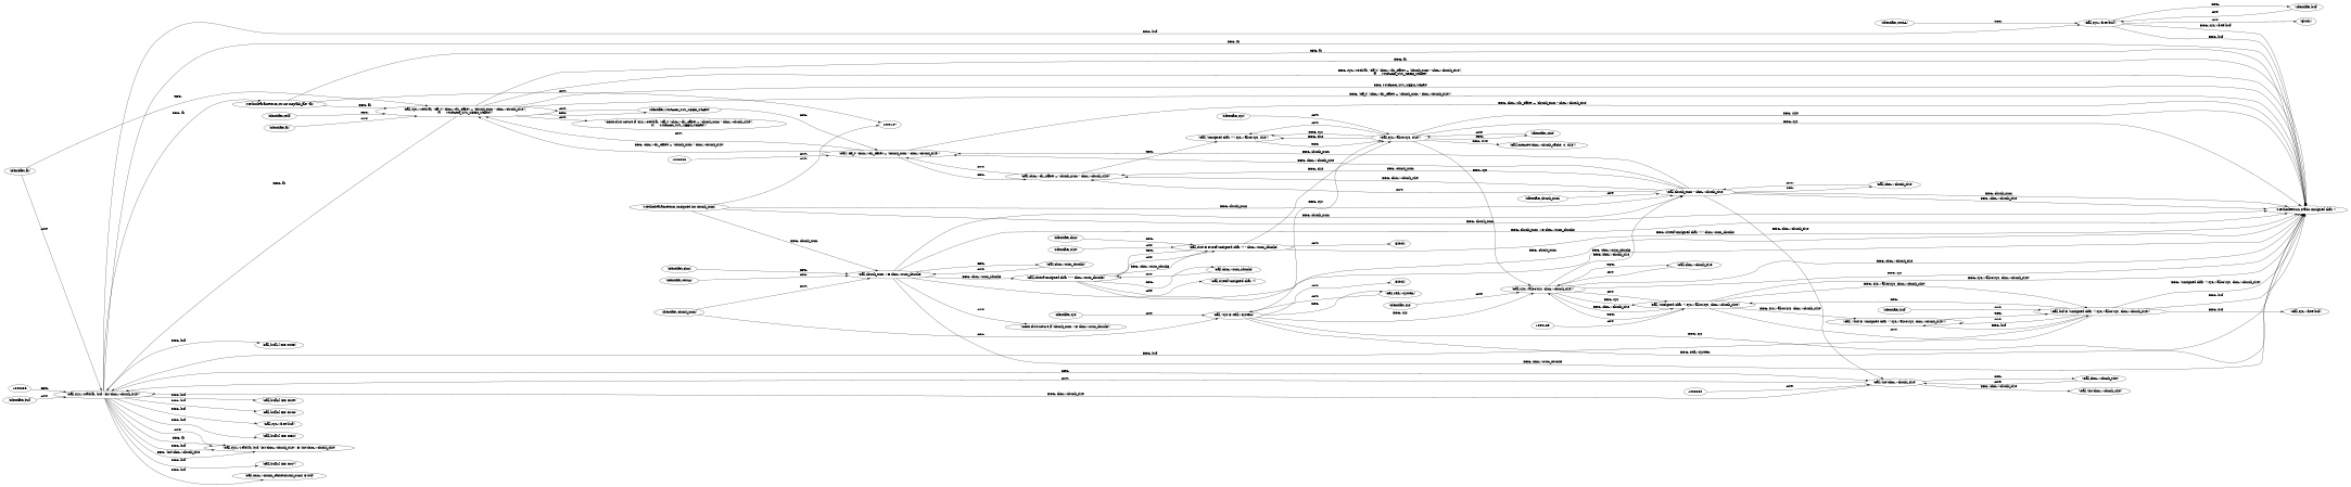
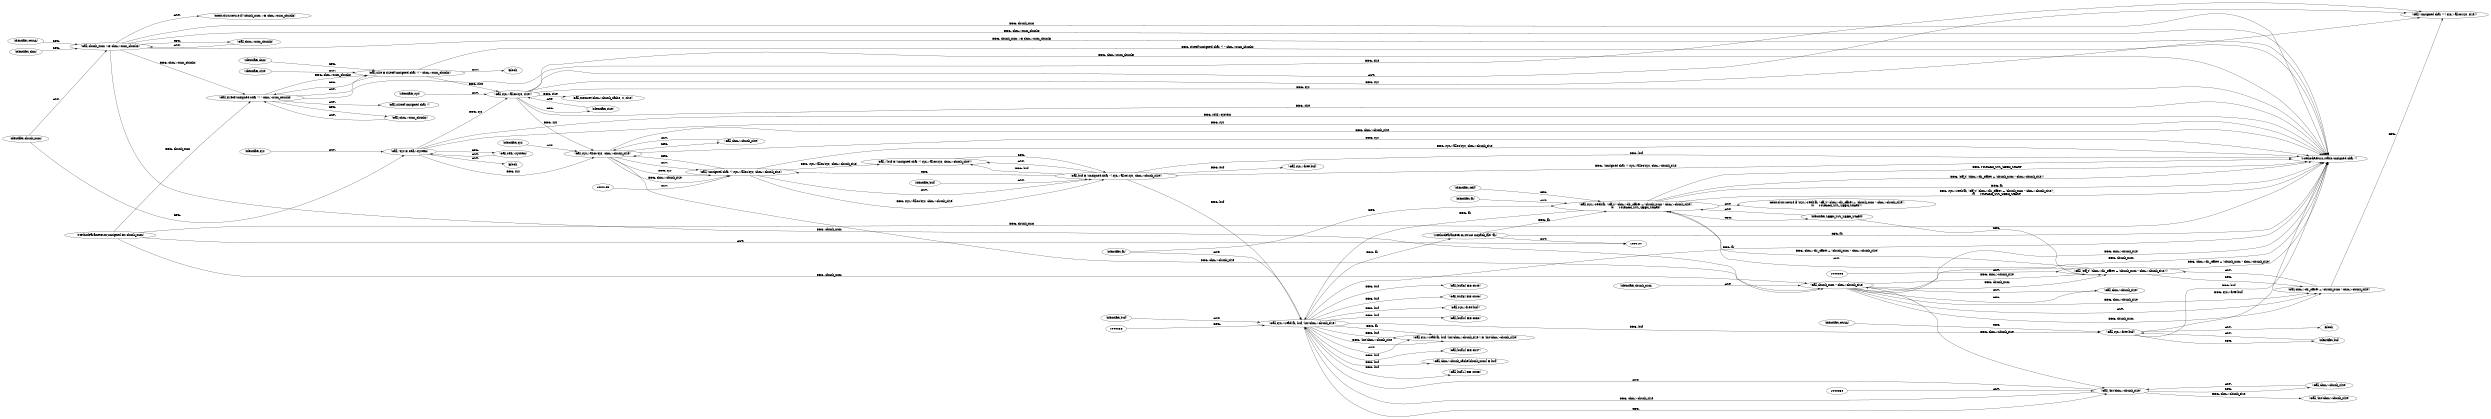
  digraph {
    rankdir=LR
    n1 [label="(Call,sys->free(buf))"]
    n2 [label="(Identifier,buf)"]
    n3 [label="(MethodReturn,static unsigned char *)"]
    n4 [label="(Block,)"]
    n5 [label="(Call,sys->read(fh, buf, (int)chm->chunk_size))"]
    n6 [label="(Call,(int)chm->chunk_size)"]
    n7 [label="(Call,buf[3] == 0x49)"]
    n8 [label="(Call,buf[3] == 0x4C)"]
    n9 [label="(Call,sys->free(buf))"]
    n10 [label="(Call,buf[0] == 0x50)"]
    n11 [label="(Call,sys->read(fh, buf, (int)chm->chunk_size) != (int)chm->chunk_size)"]
    n12 [label="(Call,buf[2] == 0x47)"]
    n13 [label="(Call,chm->chunk_cache[chunk_num] = buf)"]
    n14 [label="(Call,buf[1] == 0x4D)"]
    n15 [label="(MethodParameterIn,struct mspack_file *fh)"]
    n16 [label="(Call,chm->chunk_size)"]
    n17 [label="(Call,(int)chm->chunk_size)"]
    n18 [label="(Call,sys->seek(fh, (off_t) (chm->dir_offset + (chunk_num * chm->chunk_size)),\n\t\t      MSPACK_SYS_SEEK_START))"]
-   n19 [label="(Identifier,MSPACK_SYS_SEEK_START)"]
+   n19 [label="(Identifier,SEEK_SYS_SEEK_START)"]
    n20 [label="(ControlStructure,if (sys->seek(fh, (off_t) (chm->dir_offset + (chunk_num * chm->chunk_size)),\n\t\t      MSPACK_SYS_SEEK_START)))"]
    n21 [label="(Call,(off_t) (chm->dir_offset + (chunk_num * chm->chunk_size)))"]
    1000107
    n23 [label="(Call,chm->dir_offset + (chunk_num * chm->chunk_size))"]
    n24 [label="(Call,(unsigned char **) sys->alloc(sys, size))"]
    n25 [label="(Call,chunk_num * chm->chunk_size)"]
    n26 [label="(Call,chm->chunk_size)"]
    n27 [label="(Call,chunk_num >= chm->num_chunks)"]
    n28 [label="(Call,sizeof(unsigned char *) * chm->num_chunks)"]
    n29 [label="(Call,chm->num_chunks)"]
    n30 [label="(ControlStructure,if (chunk_num >= chm->num_chunks))"]
    n31 [label="(Call,size = sizeof(unsigned char *) * chm->num_chunks)"]
    n32 [label="(Call,chm->num_chunks)"]
    n33 [label="(Call,sizeof(unsigned char *))"]
    n34 [label="(MethodParameterIn,unsigned int chunk_num)"]
    n35 [label="(Call,sys->alloc(sys, chm->chunk_size))"]
    n36 [label="(Call,(unsigned char *) sys->alloc(sys, chm->chunk_size))"]
    n37 [label="(Call,chm->chunk_size)"]
    n38 [label="(Call,buf = (unsigned char *) sys->alloc(sys, chm->chunk_size))"]
    n39 [label="(Call,!(buf = (unsigned char *) sys->alloc(sys, chm->chunk_size)))"]
    n40 [label="(Call,sys->alloc(sys, size))"]
    n41 [label="(Identifier,size)"]
    n42 [label="(Call,memset(chm->chunk_cache, 0, size))"]
    n43 [label="(Call,*sys = self->system)"]
    n44 [label="(Block,)"]
    n45 [label="(Call,self->system)"]
    n46 [label="(Block,)"]
    n47 [label="(Call,sys->free(buf))"]
    n48 [label="(Identifier,chunk_num)"]
    n49 [label="(Identifier,buf)"]
    n50 [label="(Identifier,fh)"]
    n51 [label="(Identifier,sys)"]
    n52 [label="(Identifier,sys)"]
    n53 [label="(Identifier,NULL)"]
    n54 [label="(Identifier,chm)"]
    n55 [label="(Identifier,chunk_num)"]
    n56 [label="(Identifier,chm)"]
    n57 [label="(Identifier,size)"]
    n58 [label="(Identifier,sys)"]
    n59 [label="(Identifier,self)"]
    n60 [label="(Identifier,fh)"]
    n61 [label="(Identifier,buf)"]
    n62 [label="(Identifier,NULL)"]
    1000235
    1000203
    1000185
    1000230
    n1 -> n2 [label="CFG: "]
    n1 -> n3 [label="DDG: sys->free(buf)"]
    n1 -> n3 [label="DDG: buf"]
    n1 -> n4 [label="AST: "]
    n2 -> n1 [label="AST: "]
    n5 -> n1 [label="DDG: buf"]
    n5 -> n3 [label="DDG: fh"]
    n5 -> n6 [label="CFG: "]
    n5 -> n7 [label="DDG: buf"]
    n5 -> n8 [label="DDG: buf"]
    n5 -> n9 [label="DDG: buf"]
    n5 -> n10 [label="DDG: buf"]
    n5 -> n11 [label="AST: "]
    n5 -> n11 [label="DDG: fh"]
    n5 -> n11 [label="DDG: buf"]
    n5 -> n11 [label="DDG: (int)chm->chunk_size"]
    n5 -> n12 [label="DDG: buf"]
    n5 -> n13 [label="DDG: buf"]
    n5 -> n14 [label="DDG: buf"]
    n5 -> n15 [label="DDG: fh"]
    n6 -> n5 [label="AST: "]
    n6 -> n5 [label="DDG: chm->chunk_size"]
    n6 -> n16 [label="CFG: "]
    n6 -> n17 [label="DDG: chm->chunk_size"]
    n15 -> n3 [label="CFG: fh"]
    n15 -> n18 [label="DDG: fh"]
    n15 -> 1000107 [label="AST: "]
    n16 -> n6 [label="AST: "]
    n18 -> n3 [label="DDG: fh"]
    n18 -> n3 [label="DDG: sys->seek(fh, (off_t) (chm->dir_offset + (chunk_num * chm->chunk_size)),\n\t\t      MSPACK_SYS_SEEK_START)"]
    n18 -> n3 [label="DDG: MSPACK_SYS_SEEK_START"]
    n18 -> n3 [label="DDG: (off_t) (chm->dir_offset + (chunk_num * chm->chunk_size))"]
    n18 -> n5 [label="DDG: fh"]
    n18 -> n19 [label="CFG: "]
    n18 -> n20 [label="AST: "]
    n19 -> n18 [label="AST: "]
    n19 -> n21 [label="CFG: "]
    n21 -> n3 [label="DDG: chm->dir_offset + (chunk_num * chm->chunk_size)"]
    n21 -> n18 [label="AST: "]
    n21 -> n18 [label="DDG: chm->dir_offset + (chunk_num * chm->chunk_size)"]
    n21 -> n23 [label="CFG: "]
    n23 -> n21 [label="AST: "]
    n23 -> n24 [label="CFG: "]
-   n24 -> n40 [label="CFG: "]
    n25 -> n3 [label="DDG: chunk_num"]
    n25 -> n3 [label="DDG: chm->chunk_size"]
    n25 -> n6 [label="DDG: chm->chunk_size"]
    n25 -> n21 [label="DDG: chunk_num"]
    n25 -> n21 [label="DDG: chm->chunk_size"]
    n25 -> n23 [label="AST: "]
    n25 -> n23 [label="DDG: chunk_num"]
    n25 -> n23 [label="DDG: chm->chunk_size"]
    n25 -> n26 [label="CFG: "]
    n26 -> n25 [label="AST: "]
    n27 -> n3 [label="DDG: chm->num_chunks"]
    n27 -> n3 [label="DDG: chunk_num >= chm->num_chunks"]
    n27 -> n3 [label="DDG: chunk_num"]
    n27 -> n25 [label="DDG: chunk_num"]
    n27 -> n28 [label="DDG: chm->num_chunks"]
    n27 -> n29 [label="CFG: "]
    n27 -> n30 [label="AST: "]
    n28 -> n3 [label="DDG: chm->num_chunks"]
    n28 -> n31 [label="AST: "]
    n28 -> n31 [label="DDG: chm->num_chunks"]
    n28 -> n32 [label="CFG: "]
    n28 -> n33 [label="AST: "]
    n29 -> n27 [label="AST: "]
    n31 -> n3 [label="DDG: sizeof(unsigned char *) * chm->num_chunks"]
    n31 -> n28 [label="CFG: "]
    n31 -> n40 [label="DDG: size"]
    n31 -> n46 [label="AST: "]
    n32 -> n28 [label="AST: "]
    n34 -> n3 [label="DDG: chunk_num"]
    n34 -> 1000107 [label="AST: "]
    n34 -> n25 [label="DDG: chunk_num"]
-   n34 -> n27 [label="DDG: chunk_num"]
+   n34 -> n28 [label="DDG: chunk_num"]
    n35 -> n3 [label="DDG: chm->chunk_size"]
    n35 -> n3 [label="DDG: sys"]
    n35 -> n25 [label="DDG: chm->chunk_size"]
    n35 -> n36 [label="AST: "]
    n35 -> n36 [label="DDG: sys"]
    n35 -> n36 [label="DDG: chm->chunk_size"]
    n35 -> n37 [label="CFG: "]
    n36 -> n3 [label="DDG: sys->alloc(sys, chm->chunk_size)"]
    n36 -> n35 [label="CFG: "]
    n36 -> n38 [label="AST: "]
    n36 -> n38 [label="DDG: sys->alloc(sys, chm->chunk_size)"]
    n36 -> n39 [label="DDG: sys->alloc(sys, chm->chunk_size)"]
    n37 -> n35 [label="AST: "]
    n38 -> n3 [label="DDG: (unsigned char *) sys->alloc(sys, chm->chunk_size)"]
    n38 -> n3 [label="DDG: buf"]
    n38 -> n5 [label="DDG: buf"]
    n38 -> n36 [label="CFG: "]
    n38 -> n39 [label="AST: "]
    n38 -> n39 [label="DDG: buf"]
    n38 -> n47 [label="DDG: buf"]
    n39 -> n38 [label="CFG: "]
    n40 -> n3 [label="DDG: size"]
    n40 -> n3 [label="DDG: sys"]
    n40 -> n24 [label="AST: "]
    n40 -> n24 [label="DDG: sys"]
    n40 -> n24 [label="DDG: size"]
    n40 -> n35 [label="DDG: sys"]
    n40 -> n41 [label="CFG: "]
    n40 -> n42 [label="DDG: size"]
    n41 -> n40 [label="AST: "]
    n43 -> n3 [label="DDG: sys"]
    n43 -> n3 [label="DDG: self->system"]
    n43 -> n35 [label="DDG: sys"]
    n43 -> n40 [label="DDG: sys"]
    n43 -> n44 [label="AST: "]
    n43 -> n45 [label="CFG: "]
    n45 -> n43 [label="AST: "]
    n48 -> n27 [label="AST: "]
    n48 -> n43 [label="CFG: "]
    n49 -> n38 [label="AST: "]
    n50 -> n5 [label="AST: "]
    n50 -> n18 [label="CFG: "]
    n51 -> n40 [label="AST: "]
    n52 -> n35 [label="AST: "]
    n53 -> n1 [label="CFG: "]
    n54 -> n31 [label="CFG: "]
    n55 -> n25 [label="AST: "]
    n56 -> n27 [label="CFG: "]
    n57 -> n31 [label="AST: "]
    n58 -> n43 [label="AST: "]
    n59 -> n18 [label="CFG: "]
    n60 -> n18 [label="AST: "]
    n61 -> n5 [label="AST: "]
    n62 -> n27 [label="CFG: "]
    1000235 -> n5 [label="CFG: "]
    1000203 -> n21 [label="AST: "]
    1000185 -> n36 [label="AST: "]
    1000230 -> n6 [label="AST: "]
  }
